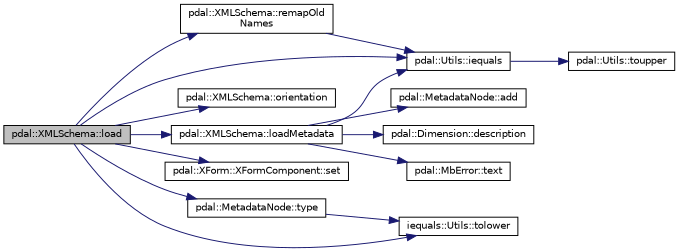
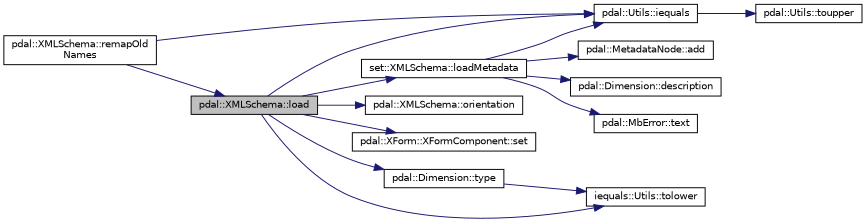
  digraph {
    rankdir=LR
    node [color=black fillcolor=white fontname=Helvetica fontsize=10 shape=record style=filled]
    edge [color=midnightblue fontname=Helvetica fontsize=10 labelfontname=Helvetica labelfontsize=10 style=solid]
    n1 [fillcolor=grey75 fontcolor=black height=0.2 label="pdal::XMLSchema::load" width=0.4]
    n2 [height=0.2 label="pdal::Utils::iequals" width=0.4]
-   n3 [height=0.2 label="pdal::XMLSchema::loadMetadata" width=0.4]
+   n3 [height=0.2 label="set::XMLSchema::loadMetadata" width=0.4]
    n4 [height=0.2 label="pdal::XMLSchema::orientation" width=0.4]
    n5 [height=0.2 label="pdal::XMLSchema::remapOld\lNames" width=0.4]
    n6 [height=0.2 label="pdal::XForm::XFormComponent::set" width=0.4]
    n7 [height=0.2 label="iequals::Utils::tolower" width=0.4]
-   n8 [height=0.2 label="pdal::MetadataNode::type" width=0.4]
+   n8 [height=0.2 label="pdal::Dimension::type" width=0.4]
    n9 [height=0.2 label="pdal::Utils::toupper" width=0.4]
    n10 [height=0.2 label="pdal::Dimension::description" width=0.4]
    n11 [height=0.2 label="pdal::MbError::text" width=0.4]
    n12 [height=0.2 label="pdal::MetadataNode::add" width=0.4]
    n1 -> n2
    n1 -> n3
    n1 -> n4
-   n1 -> n5
+   n5 -> n1
    n1 -> n6
    n1 -> n7
    n1 -> n8
    n2 -> n9
    n3 -> n2
    n3 -> n10
    n3 -> n11
    n3 -> n12
    n5 -> n2
    n8 -> n7
  }
